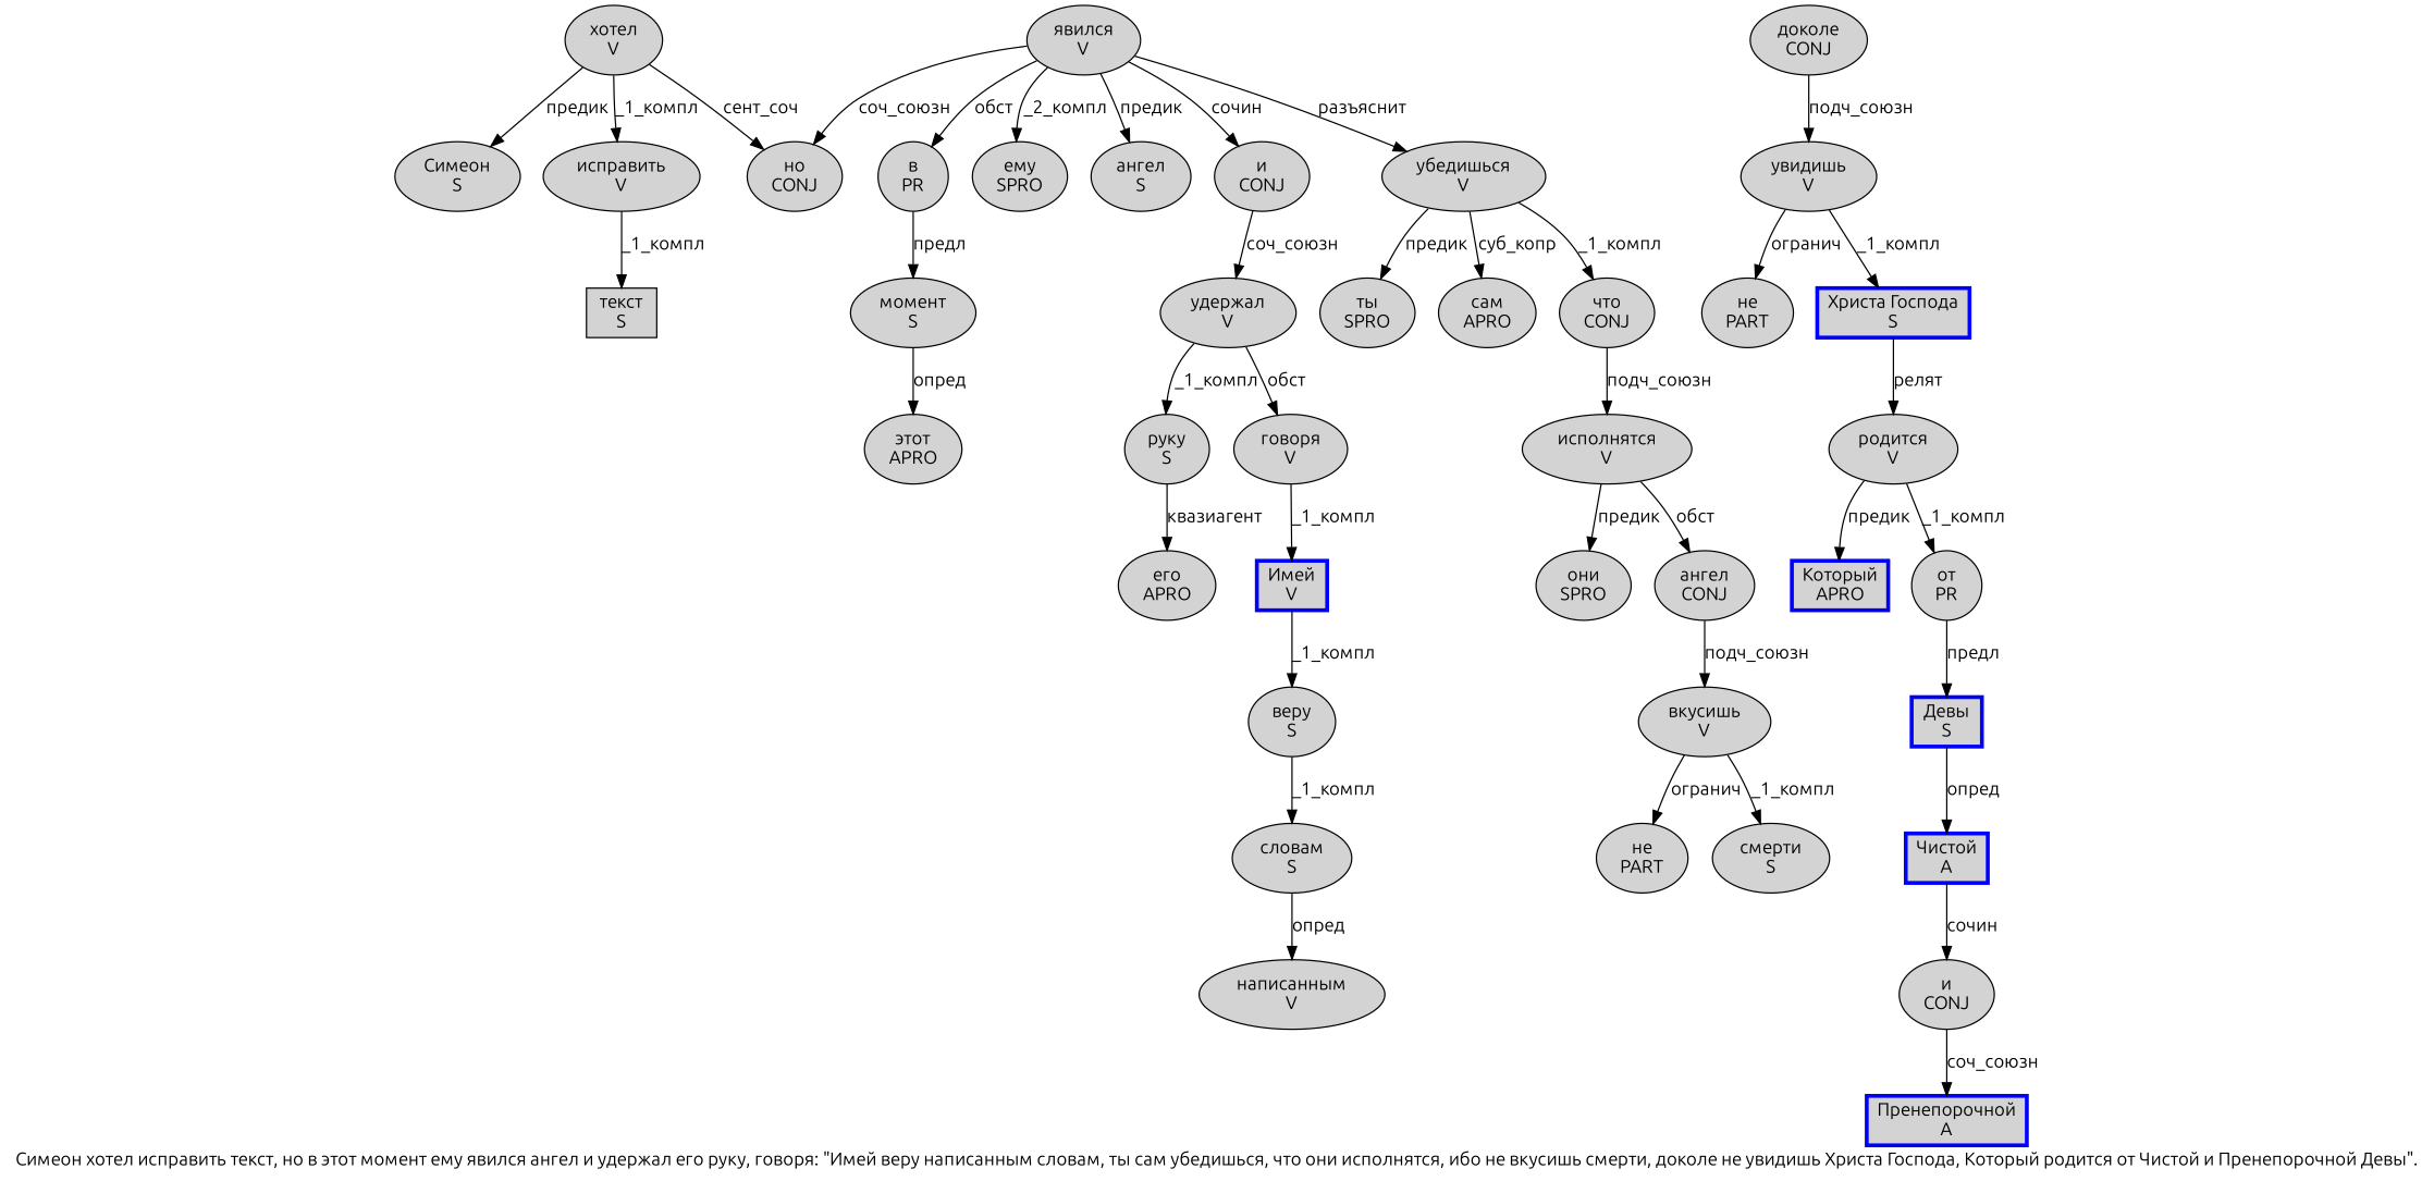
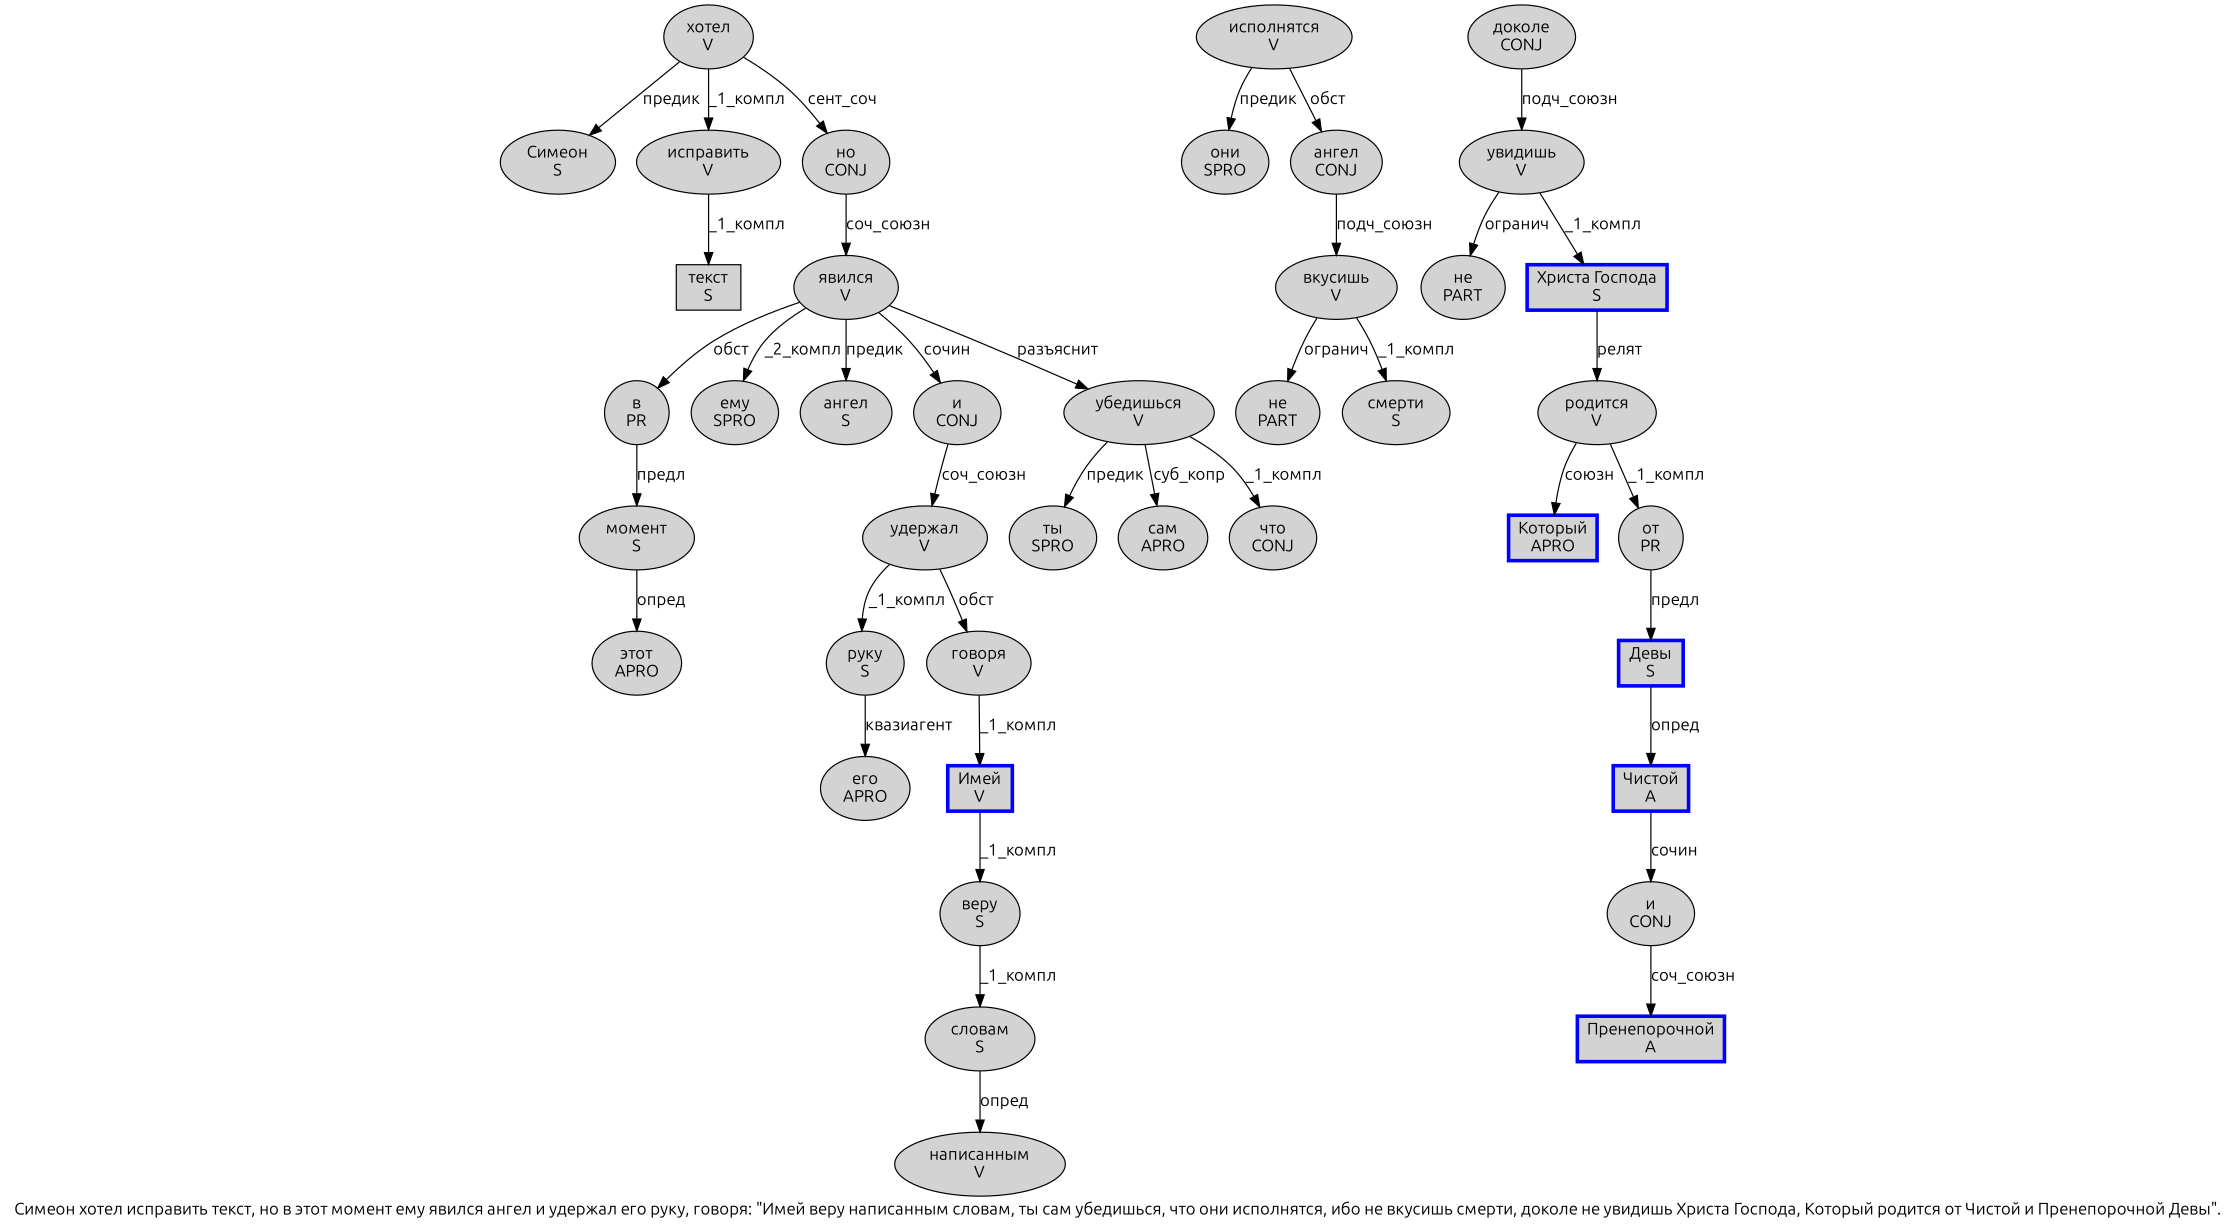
  digraph {
    fontname=Ubuntu
    label="Симеон хотел исправить текст, но в этот момент ему явился ангел и удержал его руку, говоря: \"Имей веру написанным словам, ты сам убедишься, что они исполнятся, ибо не вкусишь смерти, доколе не увидишь Христа Господа, Который родится от Чистой и Пренепорочной Девы\"."
    node [fillcolor=lightgray fontname=Ubuntu penwidth=1 shape=ellipse style=filled]
    edge [fontname=Ubuntu]
    n1 [label="Симеон\nS"]
    n2 [label="хотел\nV"]
    n3 [label="исправить\nV"]
    n4 [label="но\nCONJ"]
    n5 [label="текст\nS" shape=box]
    n6 [label="явился\nV"]
    n7 [label="в\nPR"]
    n8 [label="ему\nSPRO"]
    n9 [label="ангел\nS"]
    n10 [label="и\nCONJ"]
    n11 [label="убедишься\nV"]
    n12 [label="момент\nS"]
    n13 [label="этот\nAPRO"]
    n14 [label="удержал\nV"]
    n15 [label="ты\nSPRO"]
    n16 [label="сам\nAPRO"]
    n17 [label="что\nCONJ"]
    n18 [label="руку\nS"]
    n19 [label="говоря\nV"]
    n20 [label="его\nAPRO"]
    n21 [color=blue label="Имей\nV" penwidth=3 shape=box]
    n22 [label="веру\nS"]
    n23 [label="словам\nS"]
    n24 [label="написанным\nV"]
    n25 [label="исполнятся\nV"]
    n26 [label="они\nSPRO"]
    n27 [label="ангел\nCONJ"]
    n28 [label="вкусишь\nV"]
    n29 [label="не\nPART"]
    n30 [label="смерти\nS"]
    n31 [label="доколе\nCONJ"]
    n32 [label="увидишь\nV"]
    n33 [label="не\nPART"]
    n34 [color=blue label="Христа Господа\nS" penwidth=3 shape=box]
    n35 [label="родится\nV"]
    n36 [color=blue label="Который\nAPRO" penwidth=3 shape=box]
    n37 [label="от\nPR"]
    n38 [color=blue label="Девы\nS" penwidth=3 shape=box]
    n39 [color=blue label="Чистой\nA" penwidth=3 shape=box]
    n40 [label="и\nCONJ"]
    n41 [color=blue label="Пренепорочной\nA" penwidth=3 shape=box]
    n2 -> n1 [label="предик"]
    n2 -> n3 [label="_1_компл"]
    n2 -> n4 [label="сент_соч"]
    n3 -> n5 [label="_1_компл"]
-   n6 -> n4 [label="соч_союзн"]
+   n4 -> n6 [label="соч_союзн"]
    n6 -> n7 [label="обст"]
    n6 -> n8 [label="_2_компл"]
    n6 -> n9 [label="предик"]
    n6 -> n10 [label="сочин"]
    n6 -> n11 [label="разъяснит"]
    n7 -> n12 [label="предл"]
    n10 -> n14 [label="соч_союзн"]
    n11 -> n15 [label="предик"]
    n11 -> n16 [label="суб_копр"]
    n11 -> n17 [label="_1_компл"]
    n12 -> n13 [label="опред"]
    n14 -> n18 [label="_1_компл"]
    n14 -> n19 [label="обст"]
-   n17 -> n25 [label="подч_союзн"]
    n18 -> n20 [label="квазиагент"]
    n19 -> n21 [label="_1_компл"]
    n21 -> n22 [label="_1_компл"]
    n22 -> n23 [label="_1_компл"]
    n23 -> n24 [label="опред"]
    n25 -> n26 [label="предик"]
    n25 -> n27 [label="обст"]
    n27 -> n28 [label="подч_союзн"]
    n28 -> n29 [label="огранич"]
    n28 -> n30 [label="_1_компл"]
    n31 -> n32 [label="подч_союзн"]
    n32 -> n33 [label="огранич"]
    n32 -> n34 [label="_1_компл"]
    n34 -> n35 [label="релят"]
-   n35 -> n36 [label="предик"]
+   n35 -> n36 [label="союзн"]
    n35 -> n37 [label="_1_компл"]
    n37 -> n38 [label="предл"]
    n38 -> n39 [label="опред"]
    n39 -> n40 [label="сочин"]
    n40 -> n41 [label="соч_союзн"]
  }
